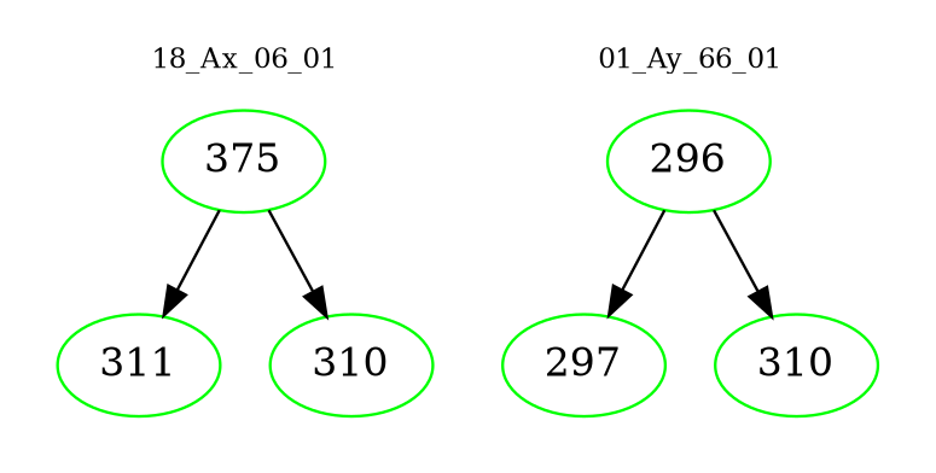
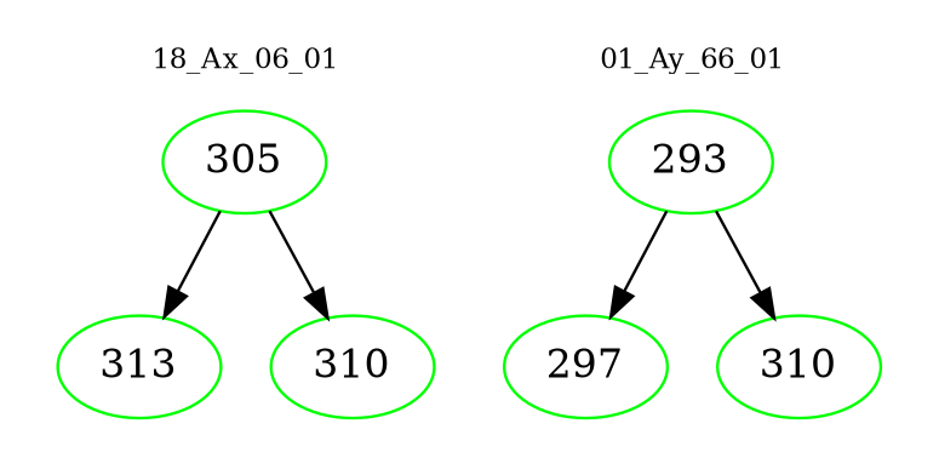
  digraph {
    node [color=green]
    edge [color=black]
-   n1 [label=375]
-   n2 [label=311]
+   n1 [label=305]
+   n2 [label=313]
    n3 [label=310]
-   n4 [label=296]
+   n4 [label=293]
    n5 [label=297]
    n6 [label=310]
    subgraph cluster_1 {
      color=white
      fontsize=10
      label="18_Ax_06_01"
      n1
      n2
      n3
    }
    subgraph cluster_2 {
      color=white
      fontsize=10
      label="01_Ay_66_01"
      n4
      n5
      n6
    }
    n1 -> n2
    n1 -> n3
    n4 -> n5
    n4 -> n6
  }
